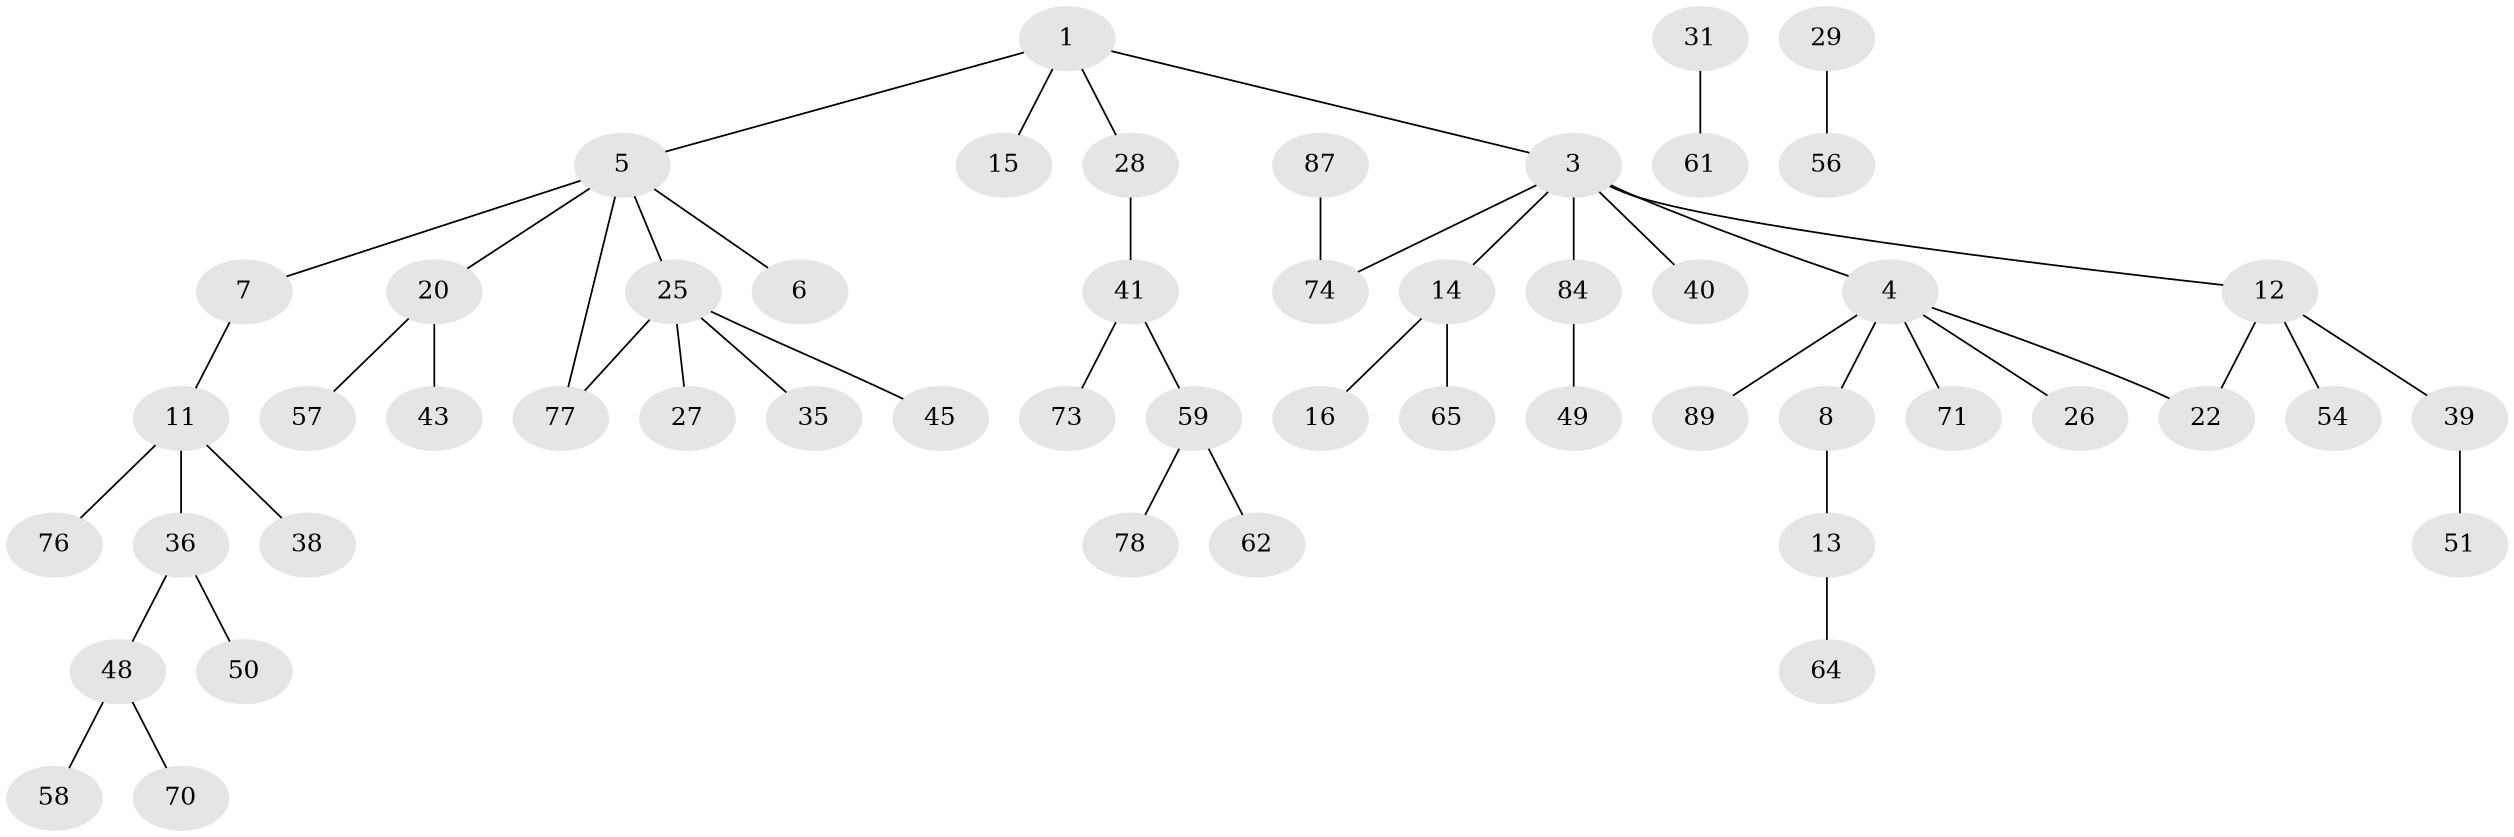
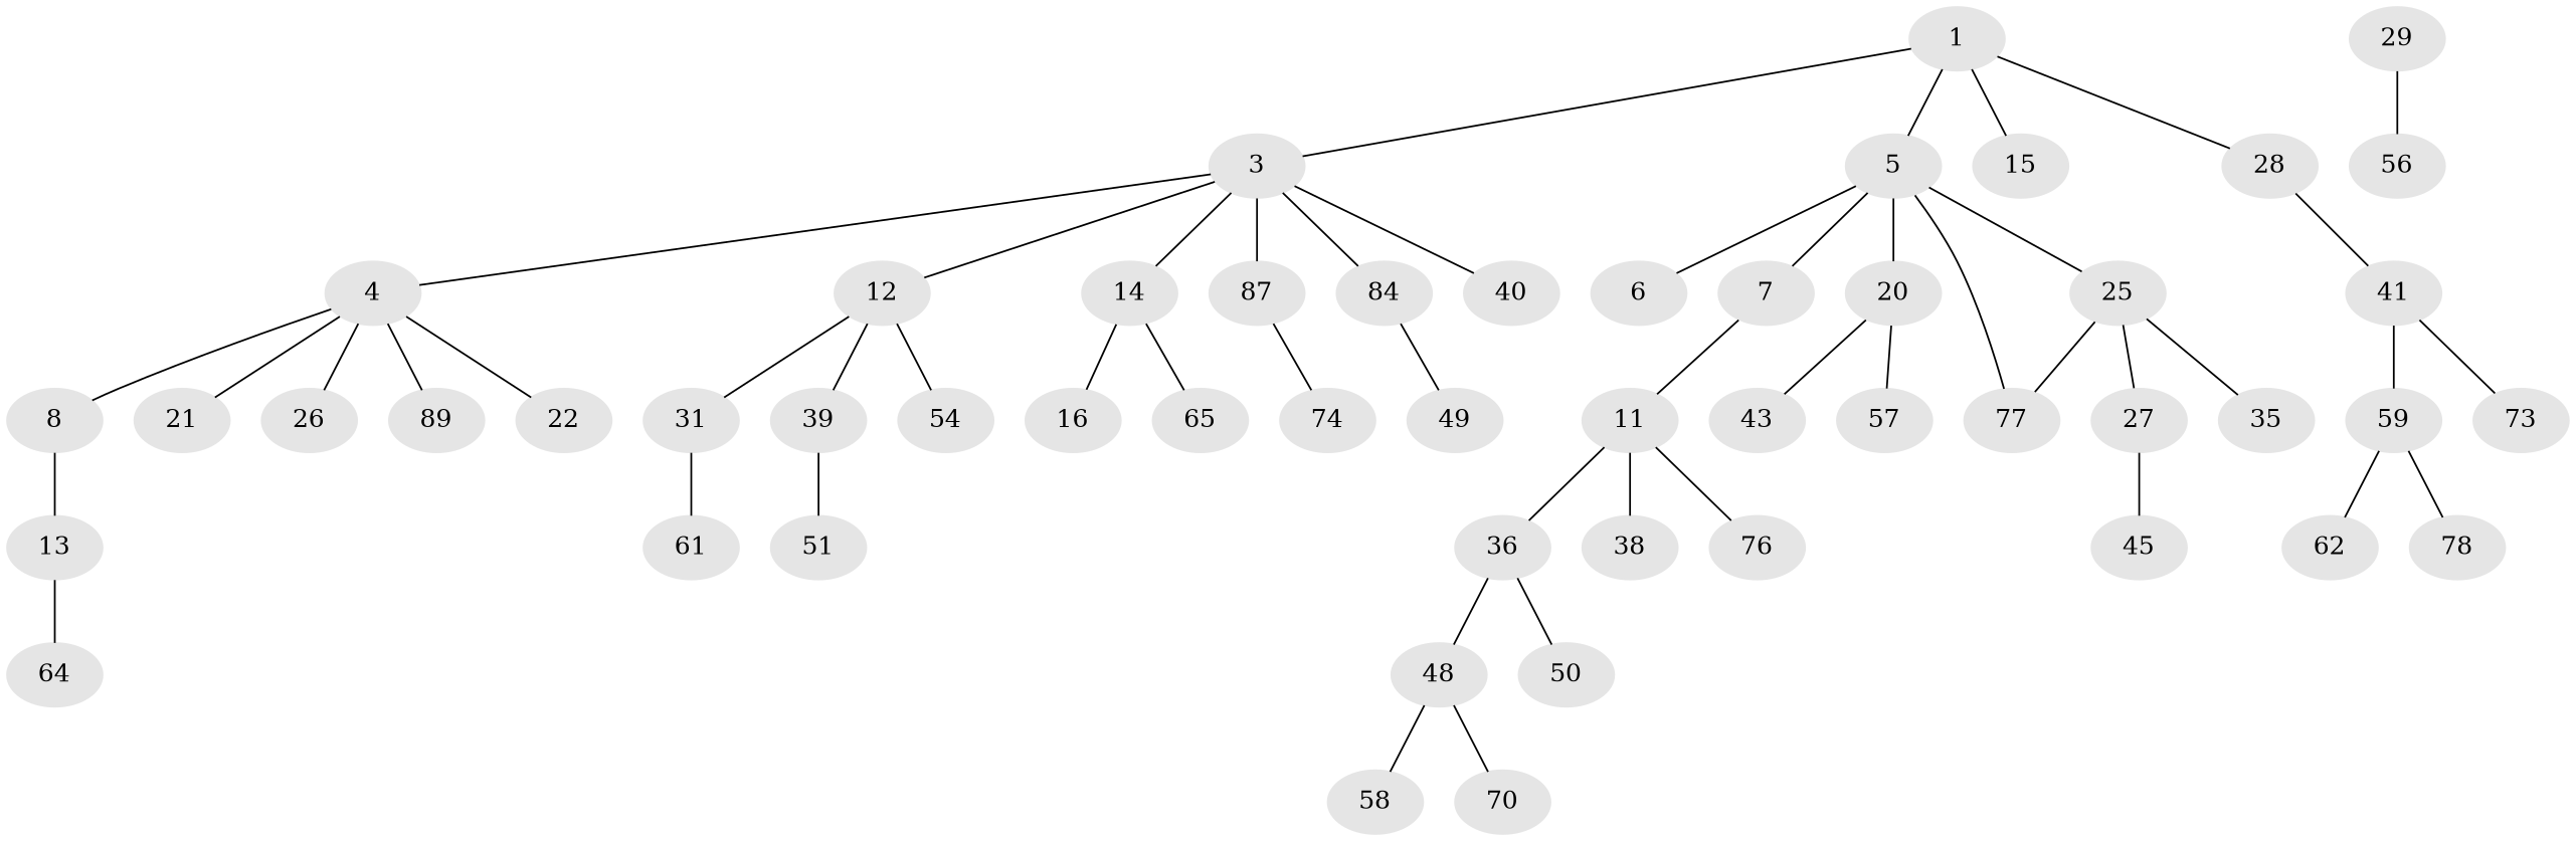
  graph {
    node [color=gray90 style=filled]
    1 [super="+2"]
    3 [super="+18"]
    5 [super="+9"]
    15
    28 [super="+68"]
    4 [super="+10"]
    12 [super="+23"]
    14 [super="+52"]
    n9 [label=87 super="+37"]
    n10 [label=84 super="+30"]
    40
    6 [super="+32"]
    7
    20 [super="+60"]
    25 [super="+34"]
    77
    41 [super="+67"]
    8
-   21 [label=71]
+   21
    26
    n21 [label=89]
    22 [super="+33"]
    31 [super="+46"]
    39 [super="+47"]
    54 [super="+63"]
    16
    65
    74
    49 [super="+81"]
    13 [super="+55"]
    11 [super="+19"]
    43 [super="+72"]
    57
    27
    35 [super="+44"]
    45
    36 [super="+42"]
    38
    76
    64
    48
    50
    61 [super="+75"]
    51 [super="+69"]
    29 [super="+53"]
    56
    59 [super="+71"]
    73
    58 [super="+79"]
    70
    62
    78
    1 -- 3
    1 -- 5
    1 -- 15
    1 -- 28
    3 -- 4
    3 -- 12
    3 -- 14
-   3 -- 74
+   3 -- n9
    3 -- n10
    3 -- 40
    5 -- 6
    5 -- 7
    5 -- 20
    5 -- 25
    5 -- 77
    28 -- 41
    4 -- 8
    4 -- 21
    4 -- 26
    4 -- n21
    4 -- 22
-   12 -- 22
+   12 -- 31
    12 -- 39
    12 -- 54
    14 -- 16
    14 -- 65
    n9 -- 74
    n10 -- 49
    7 -- 11
    20 -- 43
    20 -- 57
    25 -- 77
    25 -- 27
    25 -- 35
-   25 -- 45
+   27 -- 45
    41 -- 59
    41 -- 73
    8 -- 13
    31 -- 61
    39 -- 51
    13 -- 64
    11 -- 36
    11 -- 38
    11 -- 76
    36 -- 48
    36 -- 50
    48 -- 58
    48 -- 70
    29 -- 56
    59 -- 62
    59 -- 78
  }
